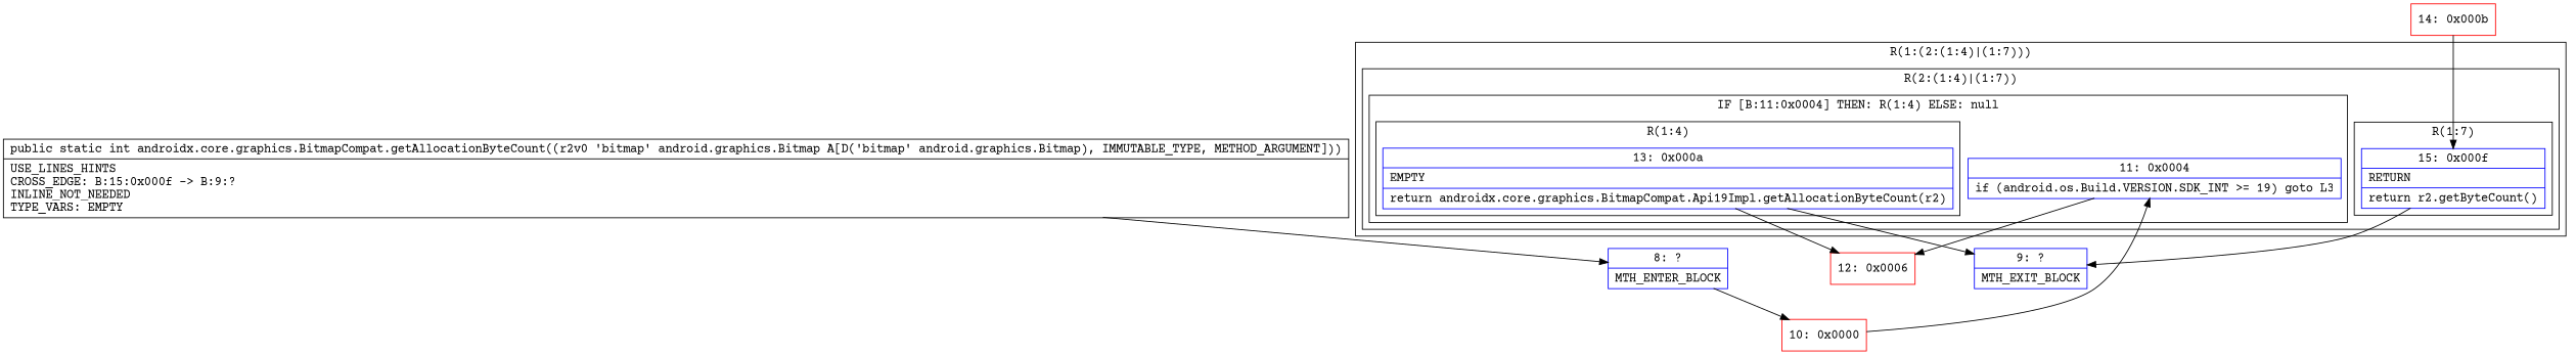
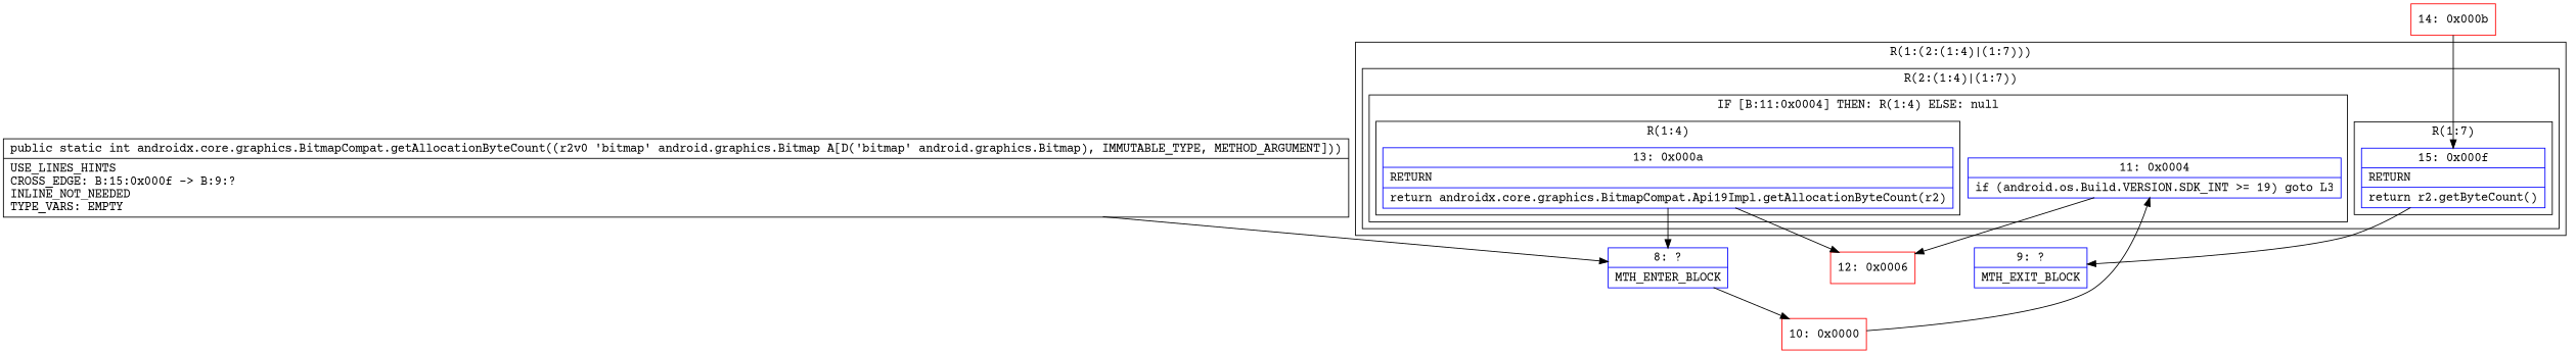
  digraph {
    fontname="Courier Prime"
    node [color=blue fontname="Courier Prime" shape=record]
    edge [fontname="Courier Prime"]
-   n1 [label="{13\:\ 0x000a|EMPTY\l|return androidx.core.graphics.BitmapCompat.Api19Impl.getAllocationByteCount(r2)\l}"]
+   n1 [label="{13\:\ 0x000a|RETURN\l|return androidx.core.graphics.BitmapCompat.Api19Impl.getAllocationByteCount(r2)\l}"]
    n2 [label="{11\:\ 0x0004|if (android.os.Build.VERSION.SDK_INT \>= 19) goto L3\l}"]
    n3 [label="{15\:\ 0x000f|RETURN\l|return r2.getByteCount()\l}"]
    n4 [color=red label="{12\:\ 0x0006}"]
    n5 [label="{9\:\ ?|MTH_EXIT_BLOCK\l}"]
    n6 [color=red label="{14\:\ 0x000b}"]
    n7 [label="{8\:\ ?|MTH_ENTER_BLOCK\l}"]
    n8 [color=red label="{10\:\ 0x0000}"]
    n9 [label="{public static int androidx.core.graphics.BitmapCompat.getAllocationByteCount((r2v0 'bitmap' android.graphics.Bitmap A[D('bitmap' android.graphics.Bitmap), IMMUTABLE_TYPE, METHOD_ARGUMENT]))  | USE_LINES_HINTS\lCROSS_EDGE: B:15:0x000f \-\> B:9:?\lINLINE_NOT_NEEDED\lTYPE_VARS: EMPTY\l}" color=""]
    subgraph cluster_1 {
      label="R(1:(2:(1:4)|(1:7)))"
      subgraph cluster_2 {
        label="R(2:(1:4)|(1:7))"
        subgraph cluster_3 {
          label="IF [B:11:0x0004] THEN: R(1:4) ELSE: null"
          n2
          subgraph cluster_4 {
            label="R(1:4)"
            n1
          }
        }
        subgraph cluster_5 {
          label="R(1:7)"
          n3
        }
      }
    }
    n1 -> n4
-   n1 -> n5
+   n1 -> n7
    n2 -> n4
    n3 -> n5
    n6 -> n3
    n7 -> n8
    n8 -> n2
    n9 -> n7
  }
